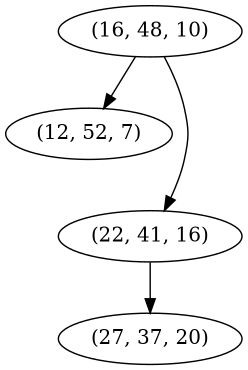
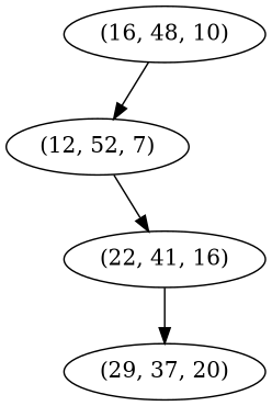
  digraph {
    "(16, 48, 10)"
    "(12, 52, 7)"
    "(22, 41, 16)"
-   "(29, 37, 20)" [label="(27, 37, 20)"]
+   "(29, 37, 20)"
    "(16, 48, 10)" -> "(12, 52, 7)"
-   "(16, 48, 10)" -> "(22, 41, 16)"
+   "(12, 52, 7)" -> "(22, 41, 16)"
    "(22, 41, 16)" -> "(29, 37, 20)"
  }
